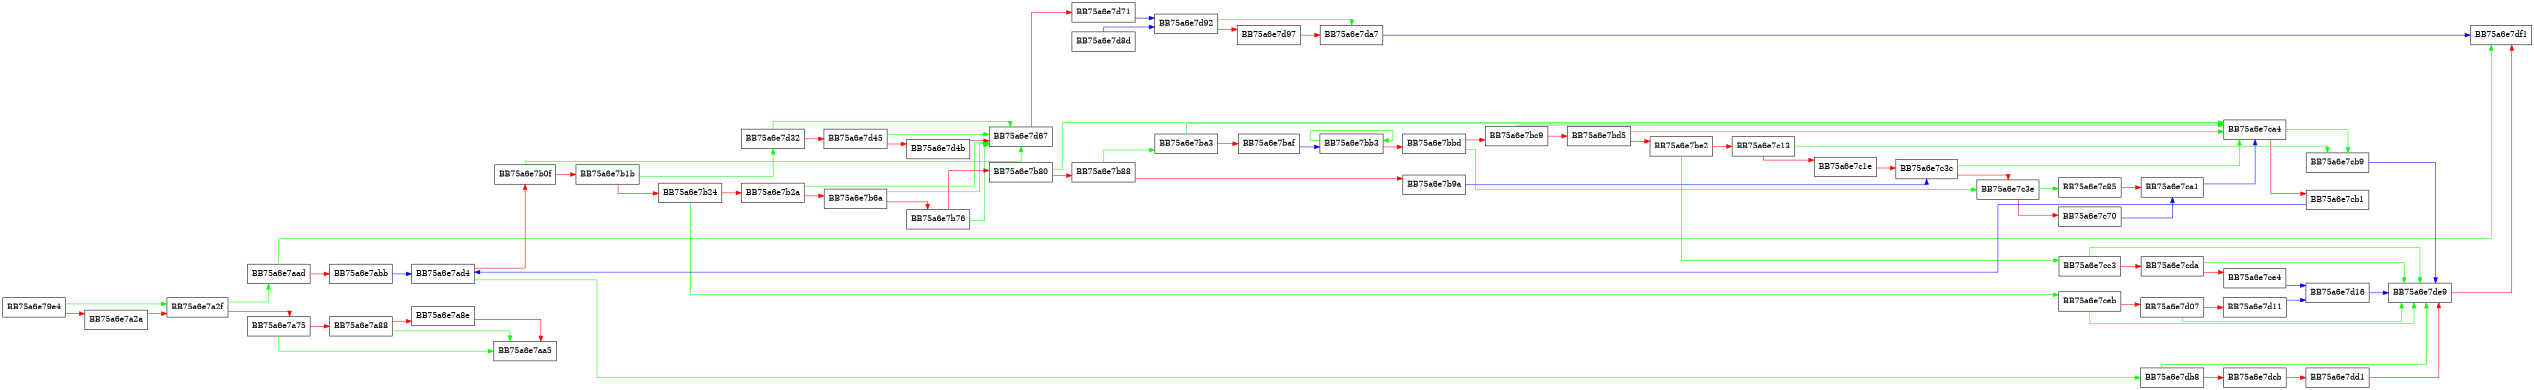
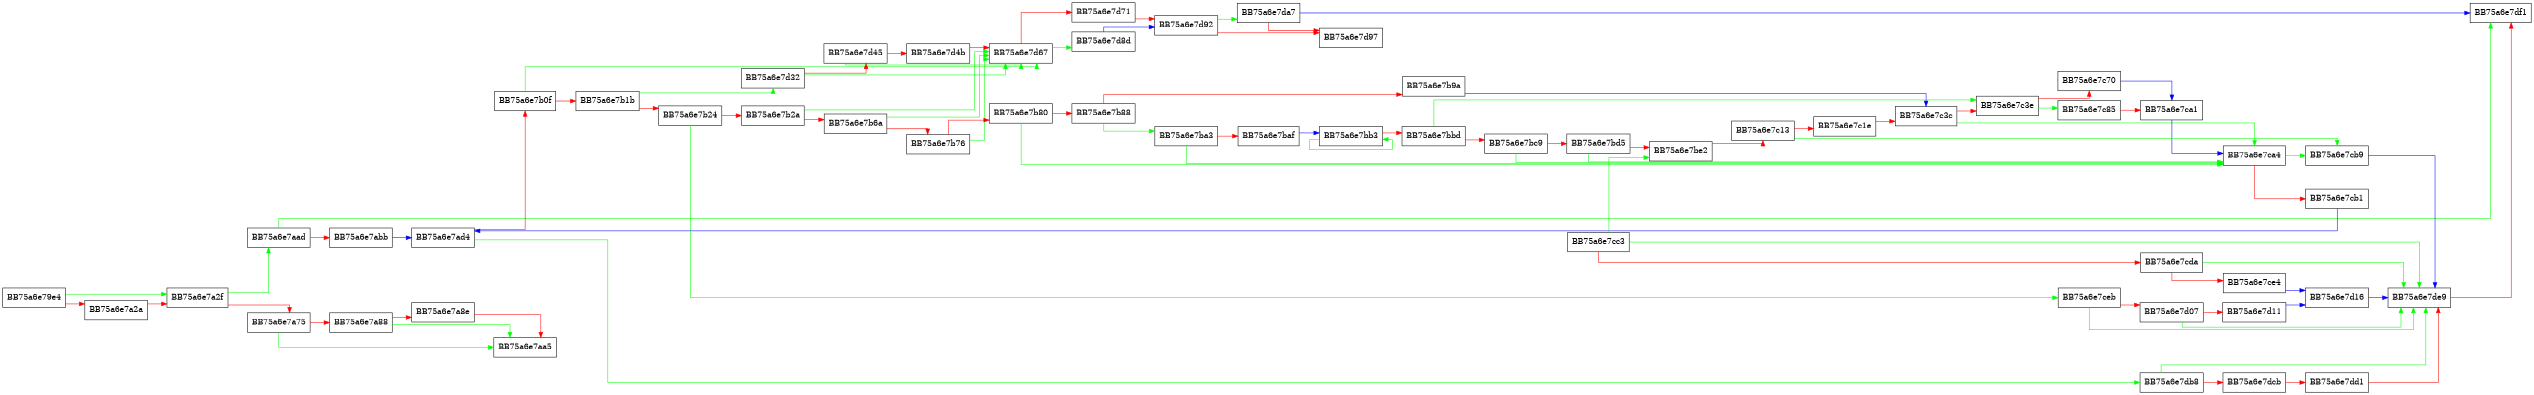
  digraph {
    rankdir=LR
    splines=ortho
    node [shape=box]
    edge [color=red]
    BB75a6e79e4
    BB75a6e7a2f
    BB75a6e7a2a
    BB75a6e7aad
    BB75a6e7a75
    BB75a6e7df1
    BB75a6e7abb
    BB75a6e7aa5
    BB75a6e7a88
    BB75a6e7ad4
    BB75a6e7a8e
    BB75a6e7db8
    BB75a6e7b0f
    BB75a6e7de9
    BB75a6e7dcb
    BB75a6e7d67
    BB75a6e7b1b
    BB75a6e7dd1
    BB75a6e7d8d
    BB75a6e7d71
    BB75a6e7d32
    BB75a6e7b24
    BB75a6e7d92
    BB75a6e7d45
    BB75a6e7ceb
    BB75a6e7b2a
    BB75a6e7d4b
    BB75a6e7d07
    BB75a6e7b6a
    BB75a6e7d11
    BB75a6e7b76
    BB75a6e7b80
    BB75a6e7ca4
    BB75a6e7b88
    BB75a6e7cb9
    BB75a6e7cb1
    BB75a6e7ba3
    BB75a6e7b9a
    BB75a6e7baf
    BB75a6e7c3c
    BB75a6e7bb3
    BB75a6e7c3e
    BB75a6e7c85
    BB75a6e7c70
    BB75a6e7bbd
    BB75a6e7bc9
    BB75a6e7bd5
    BB75a6e7ca1
    BB75a6e7be2
    BB75a6e7cc3
    BB75a6e7c13
    BB75a6e7cda
    BB75a6e7c1e
    BB75a6e7ce4
    BB75a6e7d16
    BB75a6e7da7
    BB75a6e7d97
    BB75a6e79e4 -> BB75a6e7a2f [color=green]
    BB75a6e79e4 -> BB75a6e7a2a
    BB75a6e7a2f -> BB75a6e7aad [color=green]
    BB75a6e7a2f -> BB75a6e7a75
    BB75a6e7a2a -> BB75a6e7a2f
    BB75a6e7aad -> BB75a6e7df1 [color=green]
    BB75a6e7aad -> BB75a6e7abb
    BB75a6e7a75 -> BB75a6e7aa5 [color=green]
    BB75a6e7a75 -> BB75a6e7a88
    BB75a6e7abb -> BB75a6e7ad4 [color=blue]
    BB75a6e7a88 -> BB75a6e7aa5 [color=green]
    BB75a6e7a88 -> BB75a6e7a8e
    BB75a6e7ad4 -> BB75a6e7db8 [color=green]
    BB75a6e7ad4 -> BB75a6e7b0f
    BB75a6e7a8e -> BB75a6e7aa5
    BB75a6e7db8 -> BB75a6e7de9 [color=green]
    BB75a6e7db8 -> BB75a6e7dcb
    BB75a6e7b0f -> BB75a6e7d67 [color=green]
    BB75a6e7b0f -> BB75a6e7b1b
    BB75a6e7de9 -> BB75a6e7df1
    BB75a6e7dcb -> BB75a6e7dd1
+   BB75a6e7d67 -> BB75a6e7d8d [color=green]
    BB75a6e7d67 -> BB75a6e7d71
    BB75a6e7b1b -> BB75a6e7d32 [color=green]
    BB75a6e7b1b -> BB75a6e7b24
    BB75a6e7dd1 -> BB75a6e7de9
    BB75a6e7d8d -> BB75a6e7d92 [color=blue]
-   BB75a6e7d71 -> BB75a6e7d92 [color=blue]
+   BB75a6e7d71 -> BB75a6e7d92
    BB75a6e7d32 -> BB75a6e7d67 [color=green]
    BB75a6e7d32 -> BB75a6e7d45
    BB75a6e7b24 -> BB75a6e7ceb [color=green]
    BB75a6e7b24 -> BB75a6e7b2a
    BB75a6e7d92 -> BB75a6e7da7 [color=green]
    BB75a6e7d92 -> BB75a6e7d97
    BB75a6e7d45 -> BB75a6e7d67 [color=green]
    BB75a6e7d45 -> BB75a6e7d4b
    BB75a6e7ceb -> BB75a6e7de9 [color=green]
    BB75a6e7ceb -> BB75a6e7d07
    BB75a6e7b2a -> BB75a6e7d67 [color=green]
    BB75a6e7b2a -> BB75a6e7b6a
    BB75a6e7d4b -> BB75a6e7d67
    BB75a6e7d07 -> BB75a6e7de9 [color=green]
    BB75a6e7d07 -> BB75a6e7d11
    BB75a6e7b6a -> BB75a6e7d67 [color=green]
    BB75a6e7b6a -> BB75a6e7b76
    BB75a6e7d11 -> BB75a6e7d16 [color=blue]
    BB75a6e7b76 -> BB75a6e7d67 [color=green]
    BB75a6e7b76 -> BB75a6e7b80
    BB75a6e7b80 -> BB75a6e7ca4 [color=green]
    BB75a6e7b80 -> BB75a6e7b88
    BB75a6e7ca4 -> BB75a6e7cb9 [color=green]
    BB75a6e7ca4 -> BB75a6e7cb1
    BB75a6e7b88 -> BB75a6e7ba3 [color=green]
    BB75a6e7b88 -> BB75a6e7b9a
    BB75a6e7cb9 -> BB75a6e7de9 [color=blue]
    BB75a6e7cb1 -> BB75a6e7ad4 [color=blue]
    BB75a6e7ba3 -> BB75a6e7ca4 [color=green]
    BB75a6e7ba3 -> BB75a6e7baf
    BB75a6e7b9a -> BB75a6e7c3c [color=blue]
    BB75a6e7baf -> BB75a6e7bb3 [color=blue]
    BB75a6e7c3c -> BB75a6e7ca4 [color=green]
    BB75a6e7c3c -> BB75a6e7c3e
    BB75a6e7bb3 -> BB75a6e7bb3 [color=green]
    BB75a6e7bb3 -> BB75a6e7bbd
    BB75a6e7c3e -> BB75a6e7c85 [color=green]
    BB75a6e7c3e -> BB75a6e7c70
    BB75a6e7c85 -> BB75a6e7ca1
    BB75a6e7c70 -> BB75a6e7ca1 [color=blue]
    BB75a6e7bbd -> BB75a6e7c3e [color=green]
    BB75a6e7bbd -> BB75a6e7bc9
    BB75a6e7bc9 -> BB75a6e7ca4 [color=green]
    BB75a6e7bc9 -> BB75a6e7bd5
    BB75a6e7bd5 -> BB75a6e7ca4 [color=green]
    BB75a6e7bd5 -> BB75a6e7be2
    BB75a6e7ca1 -> BB75a6e7ca4 [color=blue]
-   BB75a6e7be2 -> BB75a6e7cc3 [color=green]
+   BB75a6e7cc3 -> BB75a6e7be2 [color=green]
    BB75a6e7be2 -> BB75a6e7c13
    BB75a6e7cc3 -> BB75a6e7de9 [color=green]
    BB75a6e7cc3 -> BB75a6e7cda
    BB75a6e7c13 -> BB75a6e7cb9 [color=green]
    BB75a6e7c13 -> BB75a6e7c1e
    BB75a6e7cda -> BB75a6e7de9 [color=green]
    BB75a6e7cda -> BB75a6e7ce4
    BB75a6e7c1e -> BB75a6e7c3c
    BB75a6e7ce4 -> BB75a6e7d16 [color=blue]
    BB75a6e7d16 -> BB75a6e7de9 [color=blue]
    BB75a6e7da7 -> BB75a6e7df1 [color=blue]
-   BB75a6e7d97 -> BB75a6e7da7
+   BB75a6e7da7 -> BB75a6e7d97
  }
